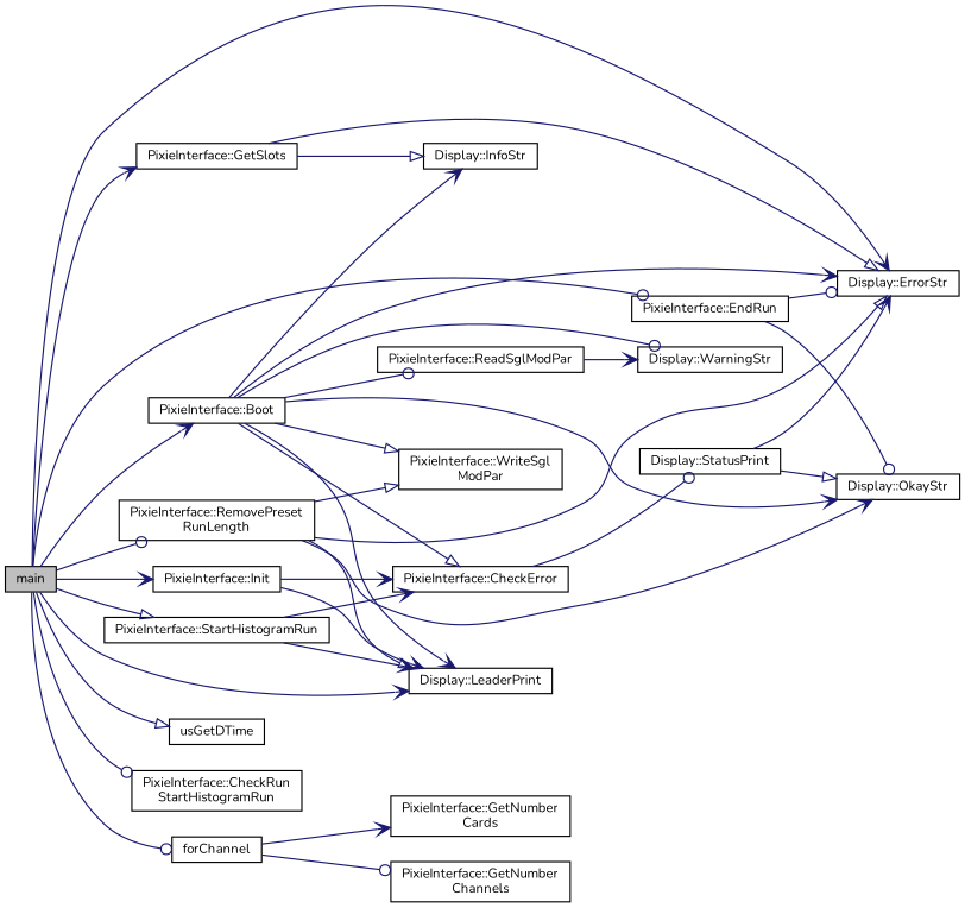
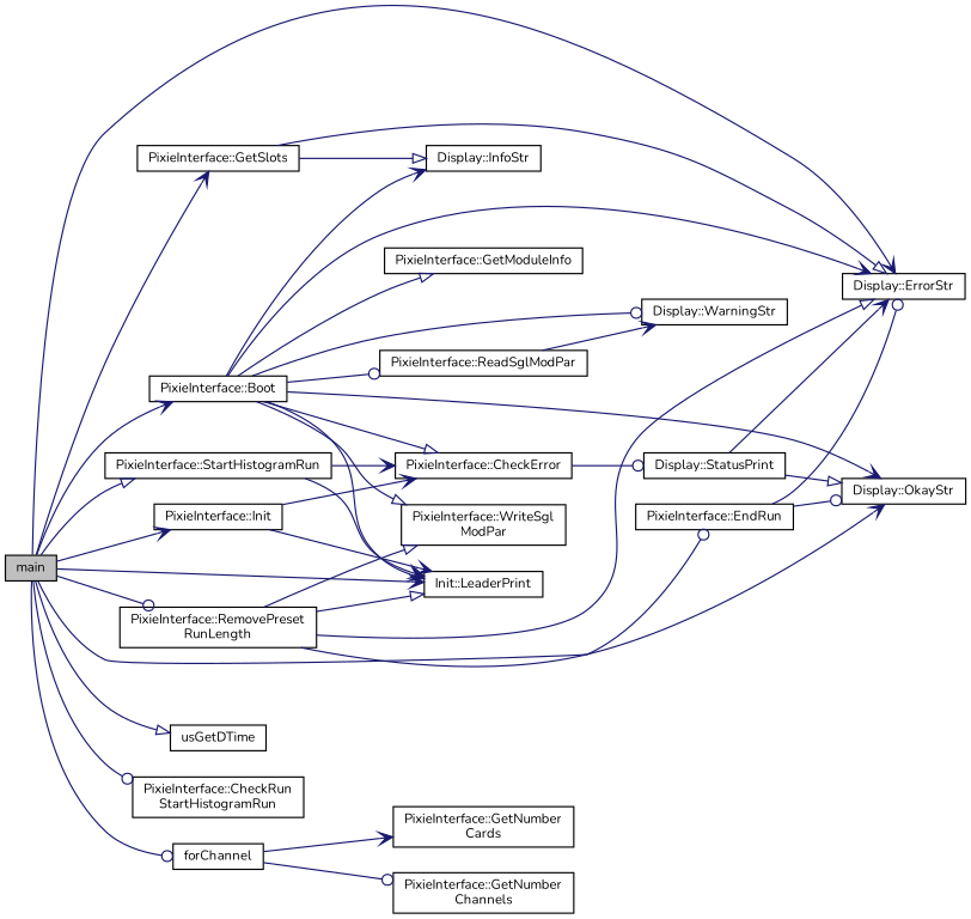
  digraph {
    fontname=Nunito
    rankdir=LR
    node [color=black fillcolor=white fontname=Nunito fontsize=10 shape=record style=filled]
    edge [arrowhead=vee color=midnightblue fontname=Nunito fontsize=10 labelfontname=Helvetica labelfontsize=10 style=solid]
    n1 [fillcolor=grey75 fontcolor=black height=0.2 label=main width=0.4]
    n2 [height=0.2 label="PixieInterface::GetSlots" width=0.4]
    n3 [height=0.2 label="Display::ErrorStr" width=0.4]
    n4 [height=0.2 label="PixieInterface::Init" width=0.4]
-   n5 [height=0.2 label="Display::LeaderPrint" width=0.4]
+   n5 [height=0.2 label="Init::LeaderPrint" width=0.4]
    n6 [height=0.2 label="PixieInterface::EndRun" width=0.4]
    n7 [height=0.2 label="PixieInterface::Boot" width=0.4]
    n8 [height=0.2 label="PixieInterface::RemovePreset\lRunLength" width=0.4]
    n9 [height=0.2 label="PixieInterface::StartHistogramRun" width=0.4]
    n10 [height=0.2 label=usGetDTime width=0.4]
    n11 [height=0.2 label="PixieInterface::CheckRun\lStartHistogramRun" width=0.4]
    n12 [height=0.2 label=forChannel width=0.4]
    n13 [height=0.2 label="Display::InfoStr" width=0.4]
    n14 [height=0.2 label="PixieInterface::CheckError" width=0.4]
    n15 [height=0.2 label="Display::OkayStr" width=0.4]
+   n16 [height=0.2 label="PixieInterface::GetModuleInfo" width=0.4]
    n17 [height=0.2 label="PixieInterface::ReadSglModPar" width=0.4]
    n18 [height=0.2 label="Display::WarningStr" width=0.4]
    n19 [height=0.2 label="PixieInterface::WriteSgl\lModPar" width=0.4]
    n20 [height=0.2 label="PixieInterface::GetNumber\lCards" width=0.4]
    n21 [height=0.2 label="PixieInterface::GetNumber\lChannels" width=0.4]
    n22 [height=0.2 label="Display::StatusPrint" width=0.4]
    n1 -> n2
    n1 -> n3
    n1 -> n4
    n1 -> n5
    n1 -> n6 [arrowhead=odot]
    n1 -> n7
    n1 -> n8 [arrowhead=odot]
    n1 -> n9 [arrowhead=onormal]
    n1 -> n10 [arrowhead=onormal]
    n1 -> n11 [arrowhead=odot]
    n1 -> n12 [arrowhead=odot]
    n2 -> n3 [arrowhead=onormal]
    n2 -> n13 [arrowhead=onormal]
    n4 -> n5
    n4 -> n14
    n6 -> n3 [arrowhead=odot]
    n6 -> n15 [arrowhead=odot]
    n7 -> n3
    n7 -> n5
    n7 -> n13
    n7 -> n14 [arrowhead=onormal]
    n7 -> n15
+   n7 -> n16 [arrowhead=onormal]
    n7 -> n17 [arrowhead=odot]
    n7 -> n18 [arrowhead=odot]
    n7 -> n19 [arrowhead=onormal]
    n8 -> n3 [arrowhead=onormal]
    n8 -> n5 [arrowhead=onormal]
    n8 -> n15
    n8 -> n19 [arrowhead=onormal]
    n9 -> n5
    n9 -> n14
    n12 -> n20
    n12 -> n21 [arrowhead=odot]
    n14 -> n22 [arrowhead=odot]
    n17 -> n18
    n22 -> n3
    n22 -> n15 [arrowhead=onormal]
  }
